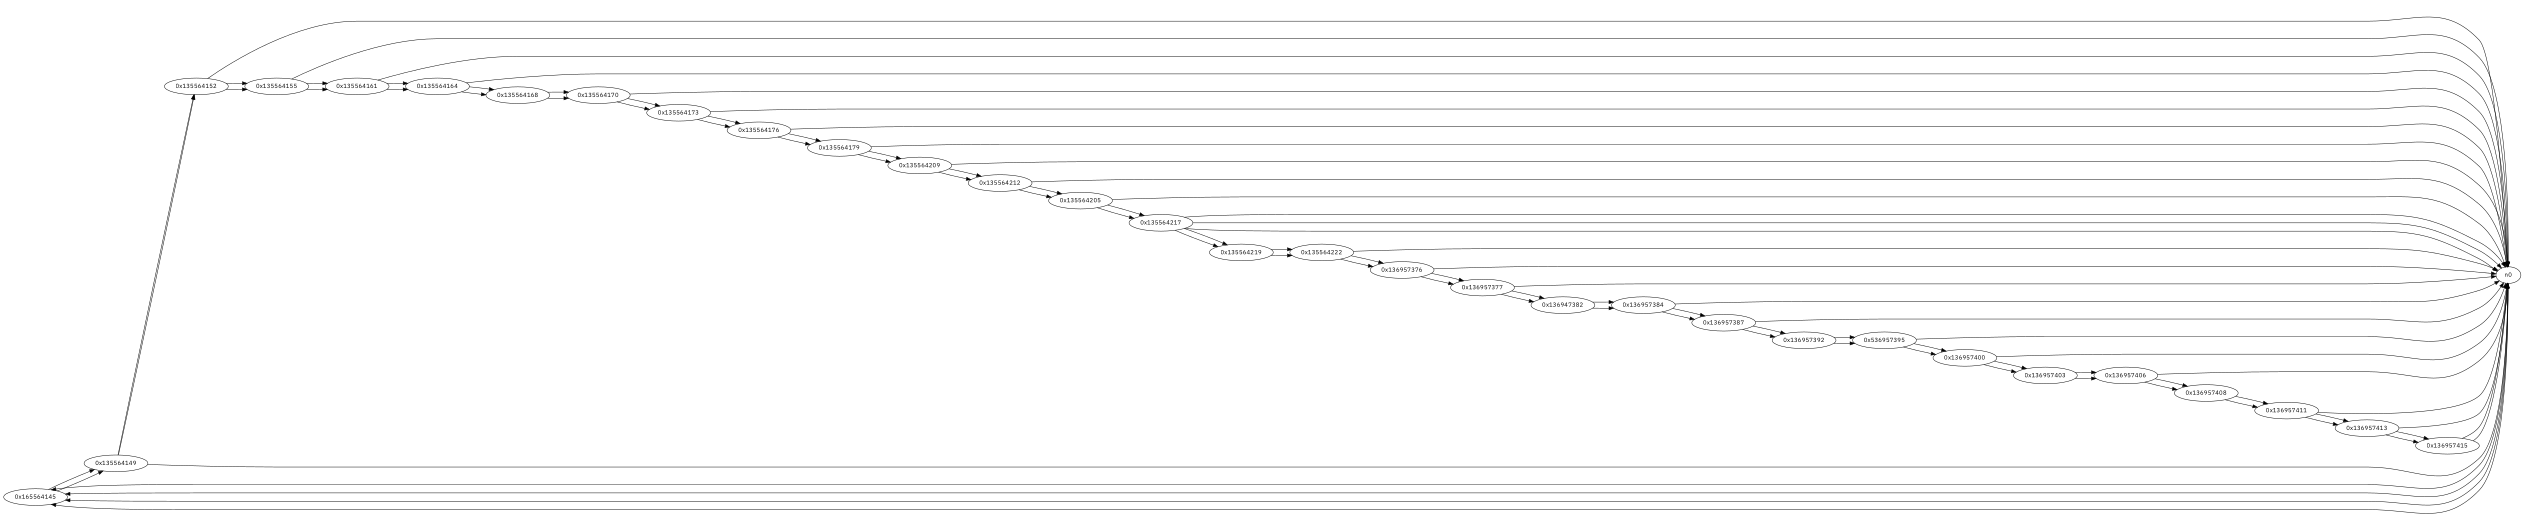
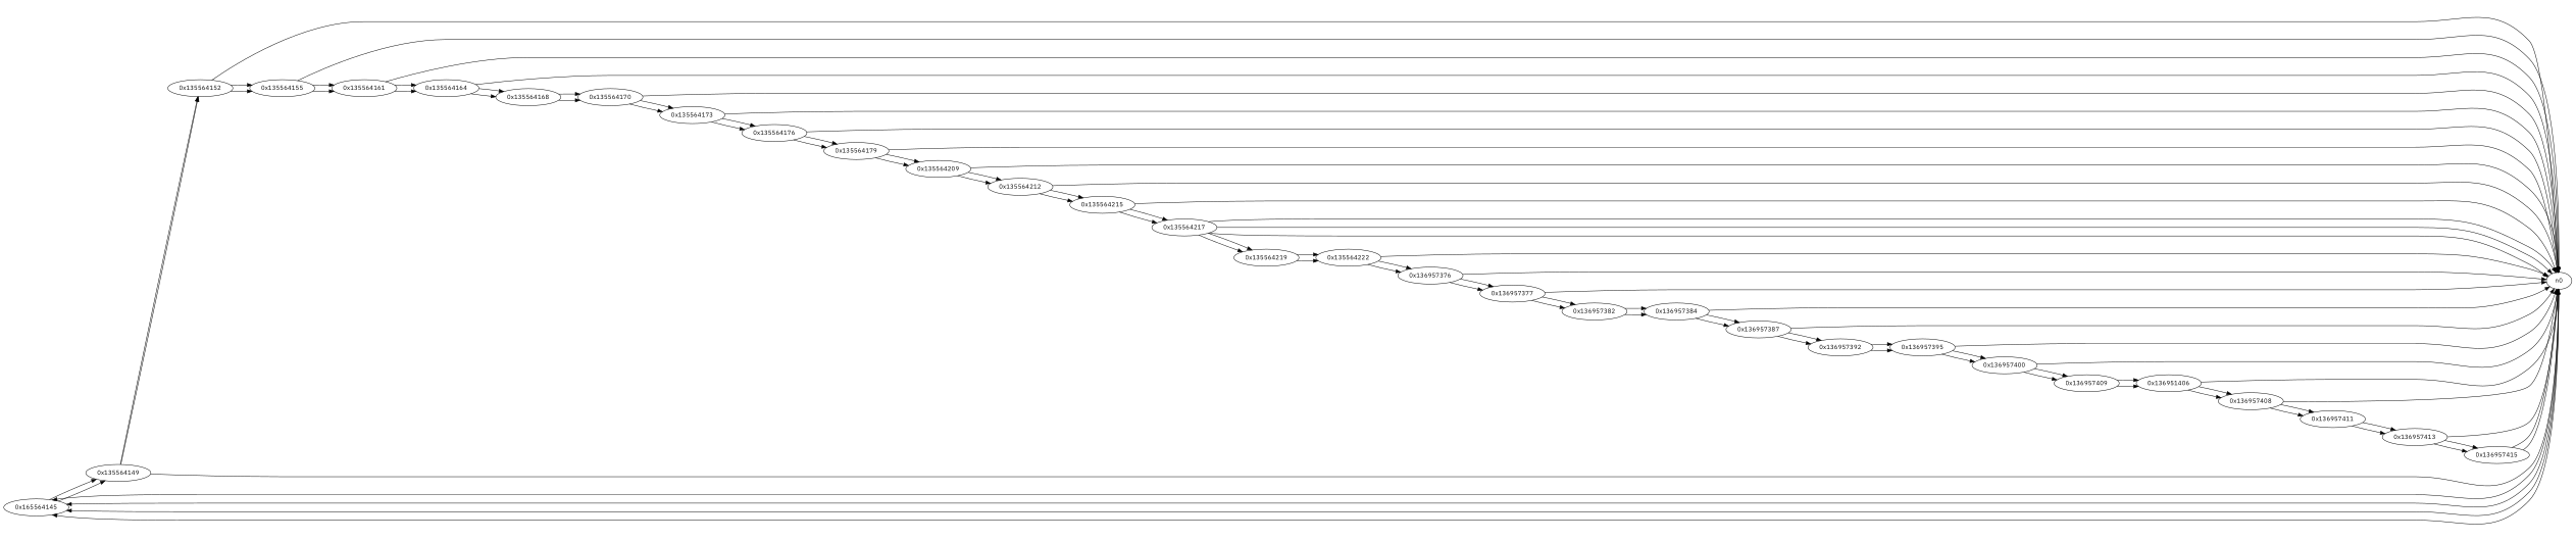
  digraph {
    fontname="IBM Plex Sans"
    rankdir=LR
    node [fontname="IBM Plex Sans"]
    edge [fontname="IBM Plex Sans"]
    n1 [label="0x165564145"]
    n2 [label="0x135564149"]
    n3 [label="0x135564152"]
    n0
    n4 [label="0x135564155"]
    n5 [label="0x135564161"]
    n6 [label="0x135564164"]
    n7 [label="0x135564168"]
    n8 [label="0x135564170"]
    n9 [label="0x135564173"]
    n10 [label="0x135564176"]
    n11 [label="0x135564179"]
    n12 [label="0x135564209"]
    n13 [label="0x135564212"]
-   n14 [label="0x135564205"]
+   n14 [label="0x135564215"]
    n15 [label="0x135564217"]
    n16 [label="0x135564219"]
    n17 [label="0x135564222"]
    n18 [label="0x136957376"]
    n19 [label="0x136957377"]
-   n20 [label="0x136947382"]
+   n20 [label="0x136957382"]
    n21 [label="0x136957384"]
    n22 [label="0x136957387"]
    n23 [label="0x136957392"]
-   n24 [label="0x536957395"]
+   n24 [label="0x136957395"]
    n25 [label="0x136957400"]
-   n26 [label="0x136957403"]
-   n27 [label="0x136957406"]
+   n26 [label="0x136957409"]
+   n27 [label="0x136951406"]
    n28 [label="0x136957408"]
    n29 [label="0x136957411"]
    n30 [label="0x136957413"]
    n31 [label="0x136957415"]
    n1 -> n2
    n1 -> n2
    n2 -> n3
    n2 -> n3
    n2 -> n0
    n3 -> n0
    n3 -> n4
    n3 -> n4
    n0 -> n1
    n0 -> n1
    n0 -> n1
    n0 -> n1
    n4 -> n0
    n4 -> n5
    n4 -> n5
    n5 -> n0
    n5 -> n6
    n5 -> n6
    n6 -> n0
    n6 -> n7
    n6 -> n7
    n7 -> n8
    n7 -> n8
    n8 -> n0
    n8 -> n9
    n8 -> n9
    n9 -> n0
    n9 -> n10
    n9 -> n10
    n10 -> n0
    n10 -> n11
    n10 -> n11
    n11 -> n0
    n11 -> n12
    n11 -> n12
    n12 -> n0
    n12 -> n13
    n12 -> n13
    n13 -> n0
    n13 -> n14
    n13 -> n14
    n14 -> n0
    n14 -> n15
    n14 -> n15
    n15 -> n0
    n15 -> n0
    n15 -> n0
    n15 -> n16
    n15 -> n16
    n16 -> n17
    n16 -> n17
    n17 -> n0
    n17 -> n18
    n17 -> n18
    n18 -> n0
    n18 -> n19
    n18 -> n19
    n19 -> n0
    n19 -> n20
    n19 -> n20
    n20 -> n21
    n20 -> n21
    n21 -> n0
    n21 -> n22
    n21 -> n22
    n22 -> n0
    n22 -> n23
    n22 -> n23
    n23 -> n24
    n23 -> n24
    n24 -> n0
    n24 -> n25
    n24 -> n25
    n25 -> n0
    n25 -> n26
    n25 -> n26
    n26 -> n27
    n26 -> n27
    n27 -> n0
    n27 -> n28
    n27 -> n28
-   n29 -> n0
+   n28 -> n0
    n28 -> n29
    n28 -> n29
    n29 -> n30
    n29 -> n30
    n30 -> n0
    n30 -> n31
    n30 -> n31
    n31 -> n0
    n31 -> n0
  }
